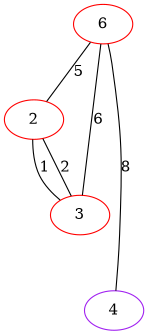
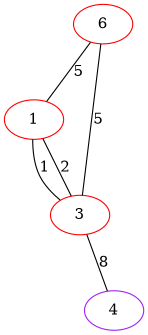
  graph {
    node [color=red weight=1]
    n1 [label=6]
-   2
+   2 [label=1]
    3
    4 [color=purple weight=4]
    n1 -- 2 [label=5]
-   n1 -- 3 [label=6]
-   n1 -- 4 [label=8]
+   n1 -- 3 [label=5]
+   3 -- 4 [label=8]
    2 -- 3 [label=1]
    2 -- 3 [label=2]
  }
